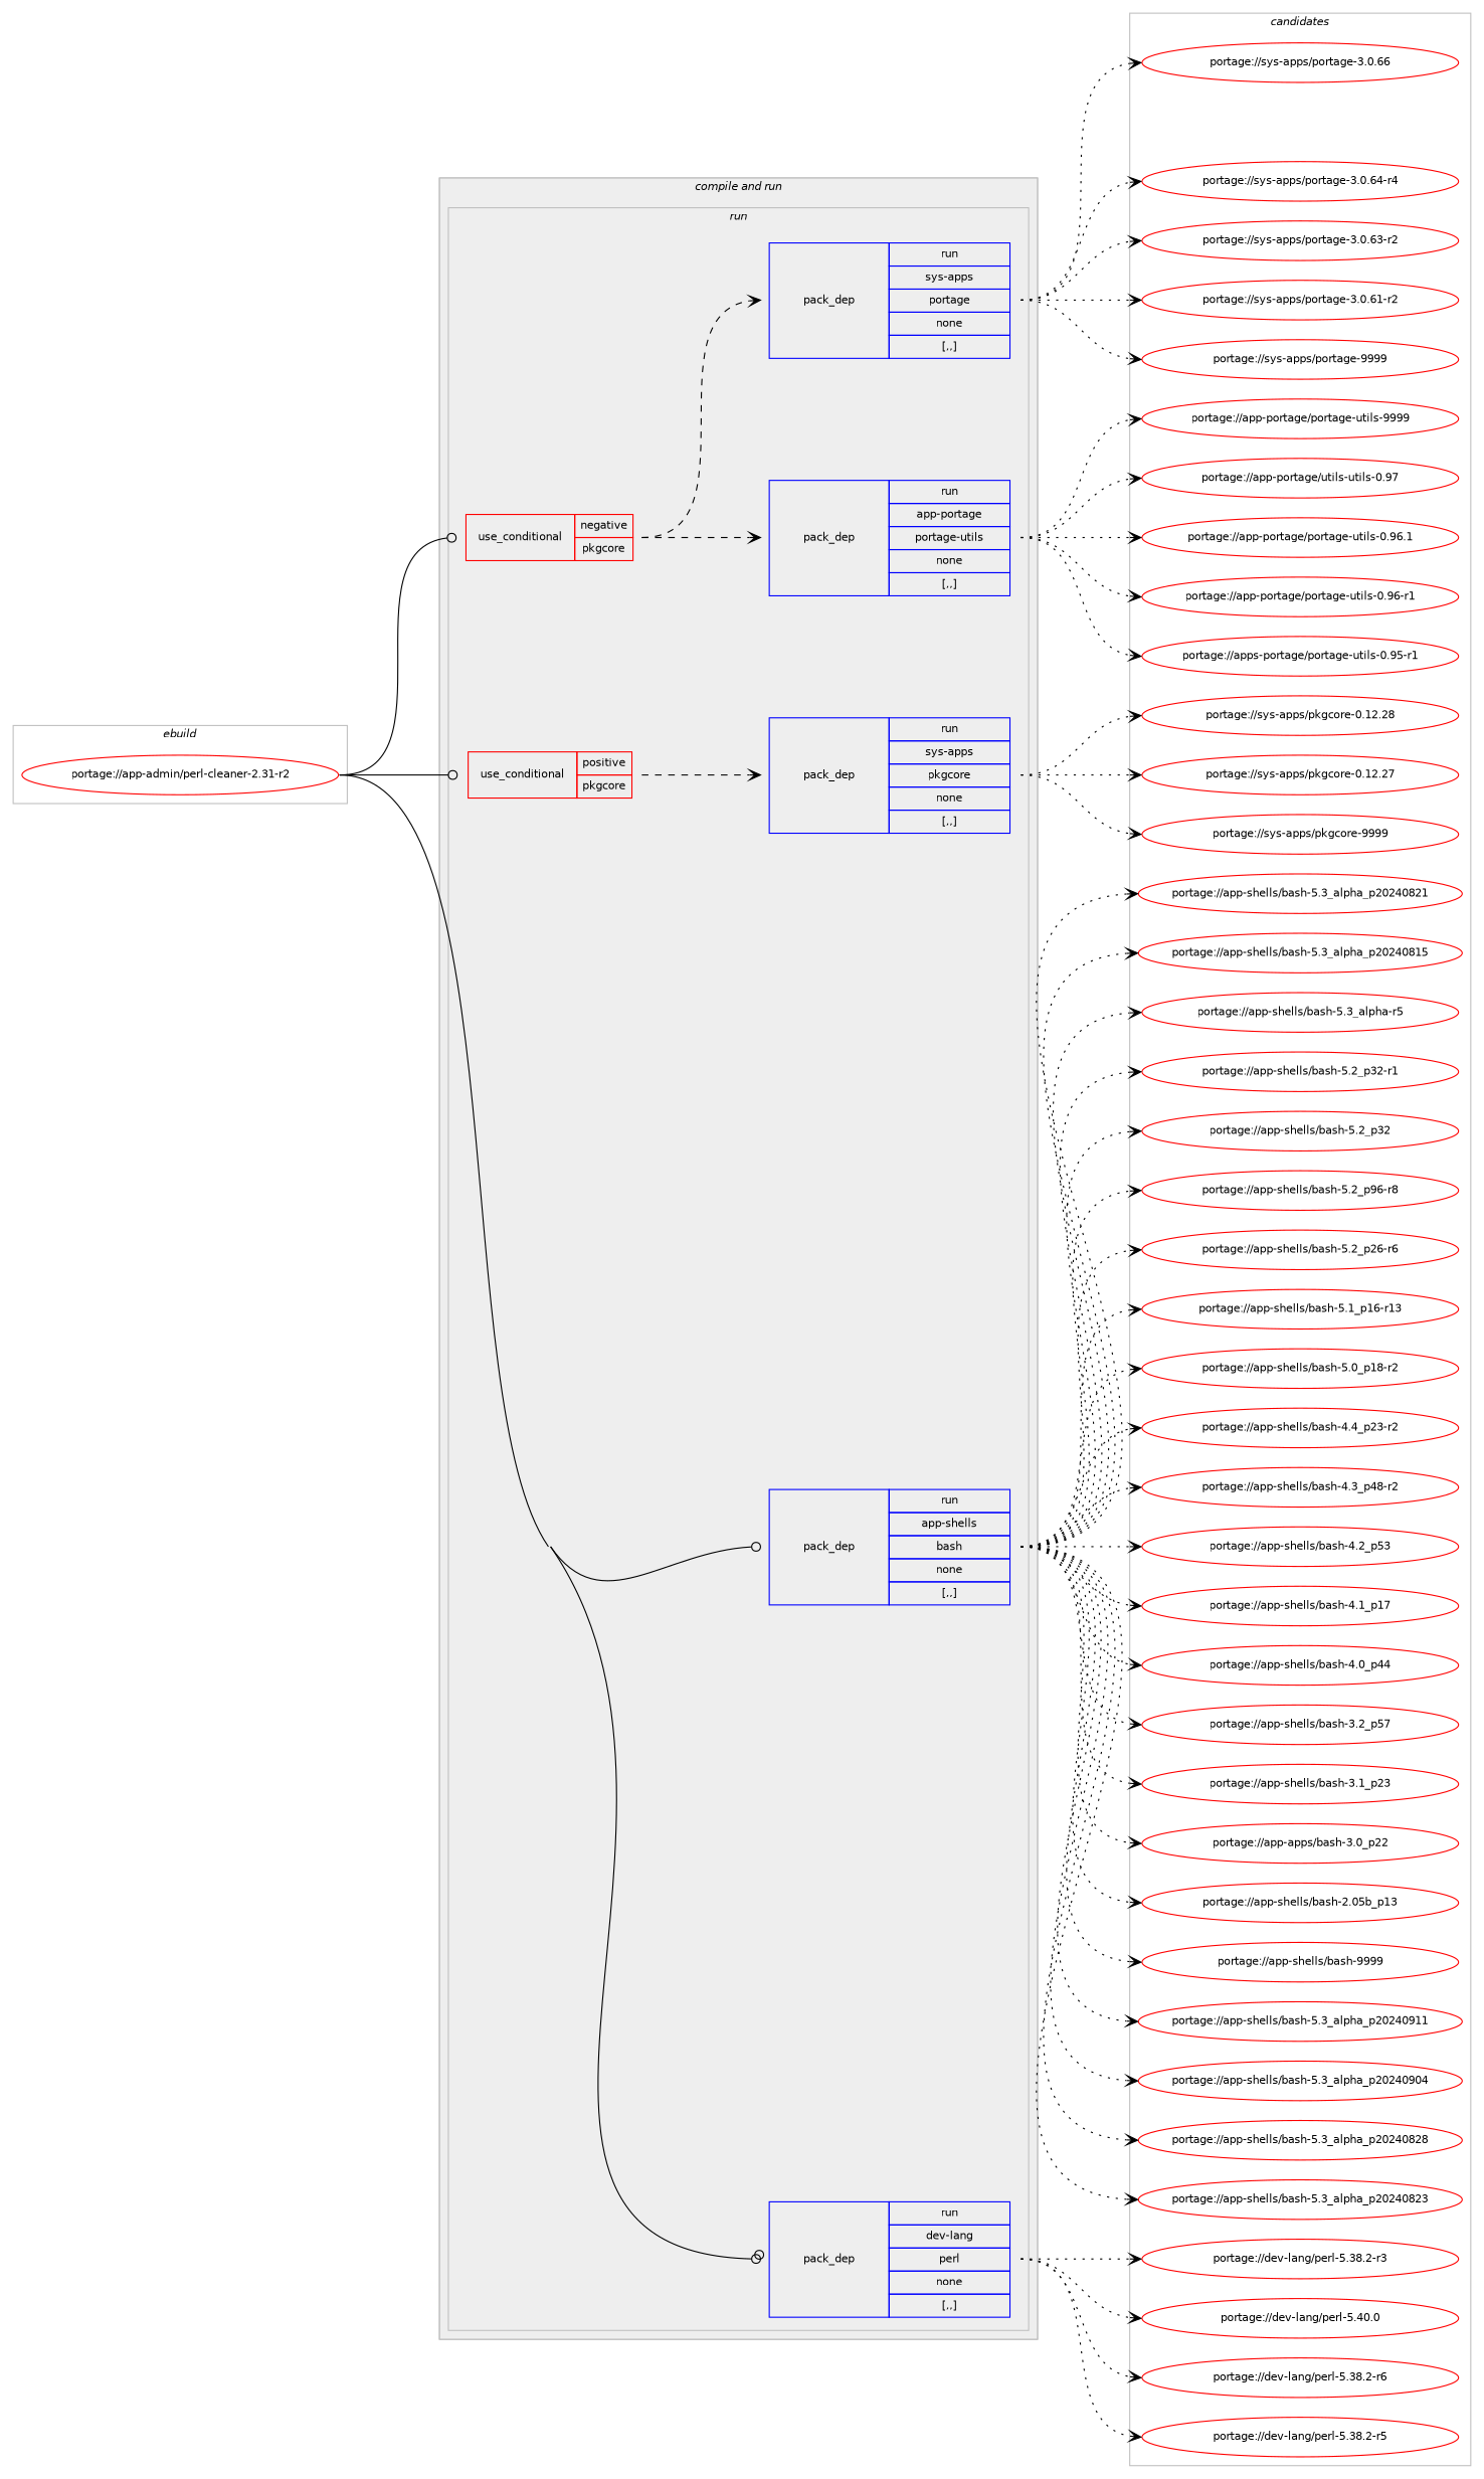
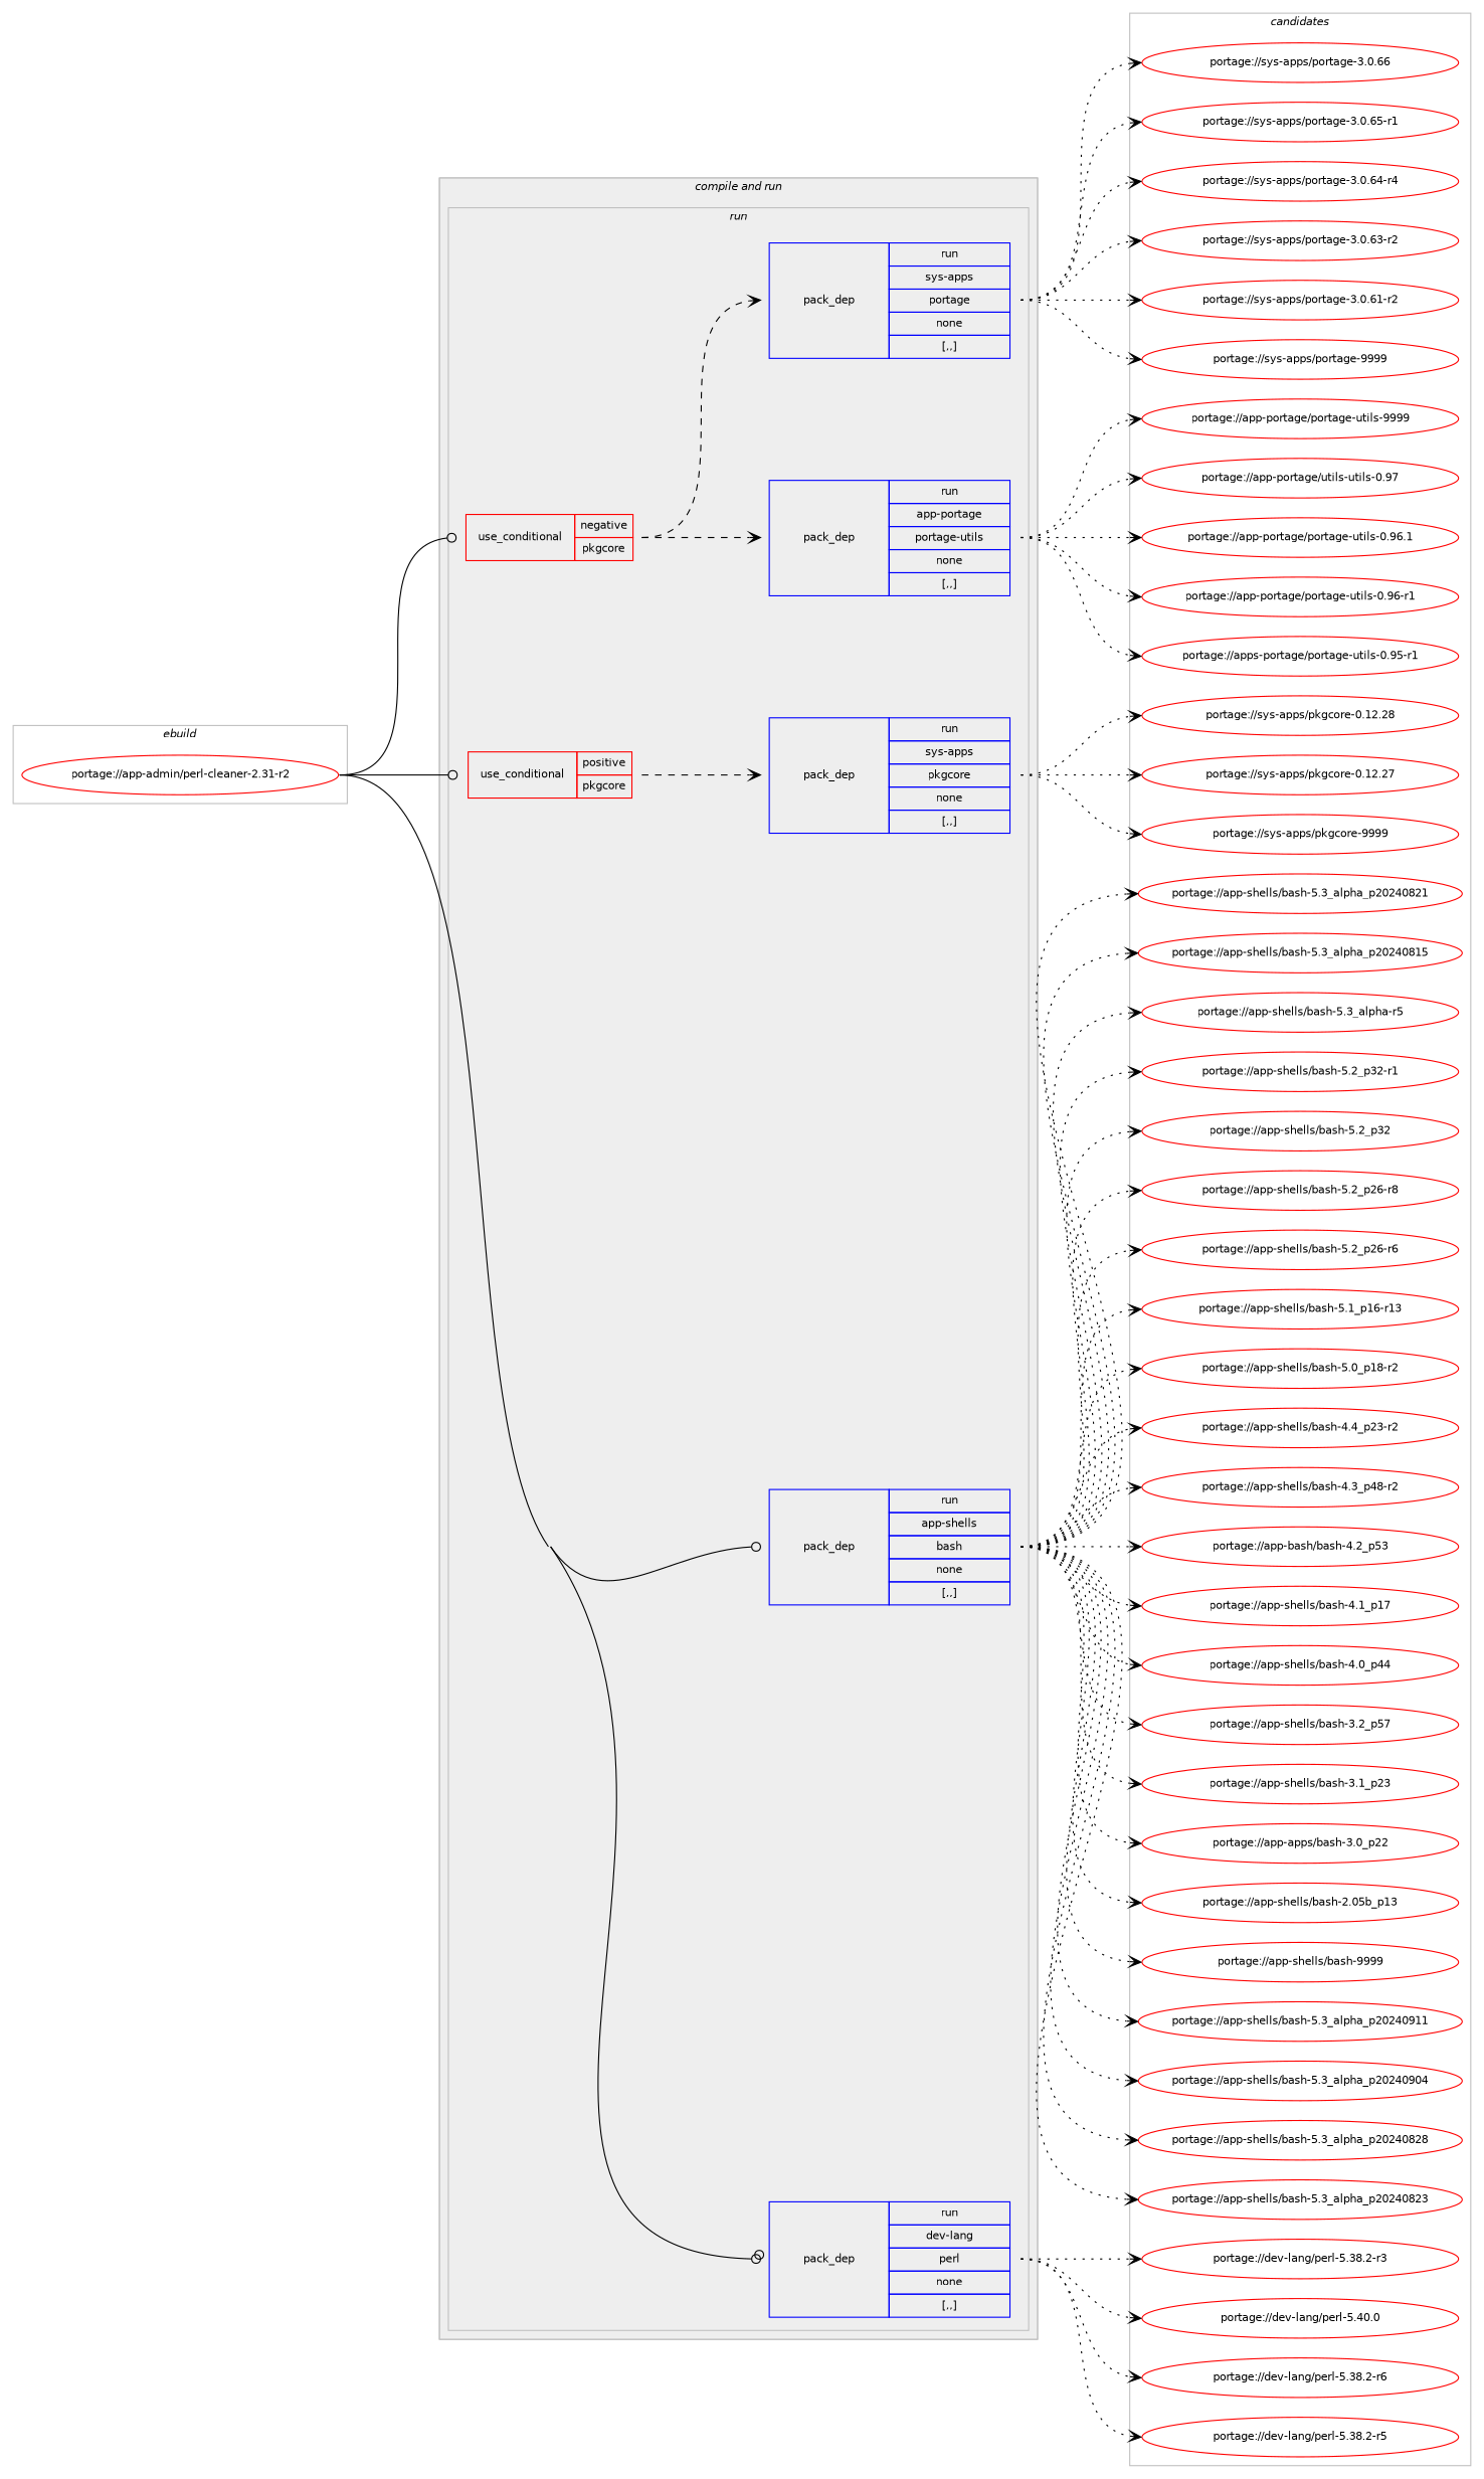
  digraph {
    compound=true
    concentrate=true
    fontname=Helvetica
    fontsize=10
    newrank=true
    rankdir=LR
    ranksep=1.5
    node [color=red fontname=Helvetica fontsize=10]
    edge [arrowhead=vee headport=w style=dotted tailport=e weight=100]
    n1 [label="portage://app-admin/perl-cleaner-2.31-r2" width=4]
    n2 [color=blue label=<<TABLE BORDER="0" CELLBORDER="1" CELLSPACING="0" CELLPADDING="4" WIDTH="220"><TR><TD ROWSPAN="6" CELLPADDING="30">pack_dep</TD></TR><TR><TD WIDTH="110">run</TD></TR><TR><TD>app-portage</TD></TR><TR><TD>portage-utils</TD></TR><TR><TD>none</TD></TR><TR><TD>[,,]</TD></TR></TABLE>> shape=none]
    n3 [color=blue label=<<TABLE BORDER="0" CELLBORDER="1" CELLSPACING="0" CELLPADDING="4" WIDTH="220"><TR><TD ROWSPAN="6" CELLPADDING="30">pack_dep</TD></TR><TR><TD WIDTH="110">run</TD></TR><TR><TD>sys-apps</TD></TR><TR><TD>portage</TD></TR><TR><TD>none</TD></TR><TR><TD>[,,]</TD></TR></TABLE>> shape=none]
    n4 [label=<<TABLE BORDER="0" CELLBORDER="1" CELLSPACING="0" CELLPADDING="4"><TR><TD ROWSPAN="3" CELLPADDING="10">use_conditional</TD></TR><TR><TD>negative</TD></TR><TR><TD>pkgcore</TD></TR></TABLE>> shape=none]
    n5 [color=blue label=<<TABLE BORDER="0" CELLBORDER="1" CELLSPACING="0" CELLPADDING="4" WIDTH="220"><TR><TD ROWSPAN="6" CELLPADDING="30">pack_dep</TD></TR><TR><TD WIDTH="110">run</TD></TR><TR><TD>sys-apps</TD></TR><TR><TD>pkgcore</TD></TR><TR><TD>none</TD></TR><TR><TD>[,,]</TD></TR></TABLE>> shape=none]
    n6 [label=<<TABLE BORDER="0" CELLBORDER="1" CELLSPACING="0" CELLPADDING="4"><TR><TD ROWSPAN="3" CELLPADDING="10">use_conditional</TD></TR><TR><TD>positive</TD></TR><TR><TD>pkgcore</TD></TR></TABLE>> shape=none]
    n7 [color=blue label=<<TABLE BORDER="0" CELLBORDER="1" CELLSPACING="0" CELLPADDING="4" WIDTH="220"><TR><TD ROWSPAN="6" CELLPADDING="30">pack_dep</TD></TR><TR><TD WIDTH="110">run</TD></TR><TR><TD>app-shells</TD></TR><TR><TD>bash</TD></TR><TR><TD>none</TD></TR><TR><TD>[,,]</TD></TR></TABLE>> shape=none]
    n8 [color=blue label=<<TABLE BORDER="0" CELLBORDER="1" CELLSPACING="0" CELLPADDING="4" WIDTH="220"><TR><TD ROWSPAN="6" CELLPADDING="30">pack_dep</TD></TR><TR><TD WIDTH="110">run</TD></TR><TR><TD>dev-lang</TD></TR><TR><TD>perl</TD></TR><TR><TD>none</TD></TR><TR><TD>[,,]</TD></TR></TABLE>> shape=none]
    n9 [label="portage://app-portage/portage-utils-9999" width=4]
    n10 [label="portage://app-portage/utils-utils-0.97" width=4]
    n11 [label="portage://app-portage/portage-utils-0.96.1" width=4]
    n12 [label="portage://app-portage/portage-utils-0.96-r1" width=4]
    n13 [label="portage://apps-portage/portage-utils-0.95-r1" width=4]
    n14 [label="portage://sys-apps/portage-9999" width=4]
    n15 [label="portage://sys-apps/portage-3.0.66" width=4]
+   n16 [label="portage://sys-apps/portage-3.0.65-r1" width=4]
    n17 [label="portage://sys-apps/portage-3.0.64-r4" width=4]
    n18 [label="portage://sys-apps/portage-3.0.63-r2" width=4]
    n19 [label="portage://sys-apps/portage-3.0.61-r2" width=4]
    n20 [label="portage://sys-apps/pkgcore-9999" width=4]
    n21 [label="portage://sys-apps/pkgcore-0.12.28" width=4]
    n22 [label="portage://sys-apps/pkgcore-0.12.27" width=4]
    n23 [label="portage://app-shells/bash-9999" width=4]
    n24 [label="portage://app-shells/bash-5.3_alpha_p20240911" width=4]
    n25 [label="portage://app-shells/bash-5.3_alpha_p20240904" width=4]
    n26 [label="portage://app-shells/bash-5.3_alpha_p20240828" width=4]
    n27 [label="portage://app-shells/bash-5.3_alpha_p20240823" width=4]
    n28 [label="portage://app-shells/bash-5.3_alpha_p20240821" width=4]
    n29 [label="portage://app-shells/bash-5.3_alpha_p20240815" width=4]
    n30 [label="portage://app-shells/bash-5.3_alpha-r5" width=4]
    n31 [label="portage://app-shells/bash-5.2_p32-r1" width=4]
    n32 [label="portage://app-shells/bash-5.2_p32" width=4]
-   n33 [label="portage://app-shells/bash-5.2_p96-r8" width=4]
+   n33 [label="portage://app-shells/bash-5.2_p26-r8" width=4]
    n34 [label="portage://app-shells/bash-5.2_p26-r6" width=4]
    n35 [label="portage://app-shells/bash-5.1_p16-r13" width=4]
    n36 [label="portage://app-shells/bash-5.0_p18-r2" width=4]
    n37 [label="portage://app-shells/bash-4.4_p23-r2" width=4]
    n38 [label="portage://app-shells/bash-4.3_p48-r2" width=4]
-   n39 [label="portage://app-shells/bash-4.2_p53" width=4]
+   n39 [label="portage://app-bash/bash-4.2_p53" width=4]
    n40 [label="portage://app-shells/bash-4.1_p17" width=4]
    n41 [label="portage://app-shells/bash-4.0_p44" width=4]
    n42 [label="portage://app-shells/bash-3.2_p57" width=4]
    n43 [label="portage://app-shells/bash-3.1_p23" width=4]
    n44 [label="portage://app-apps/bash-3.0_p22" width=4]
    n45 [label="portage://app-shells/bash-2.05b_p13" width=4]
    n46 [label="portage://dev-lang/perl-5.40.0" width=4]
    n47 [label="portage://dev-lang/perl-5.38.2-r6" width=4]
    n48 [label="portage://dev-lang/perl-5.38.2-r5" width=4]
    n49 [label="portage://dev-lang/perl-5.38.2-r3" width=4]
    subgraph cluster_1 {
      color=gray
      label=<<i>ebuild</i>>
      n1
    }
    subgraph cluster_2 {
      color=gray
      label=<<i>dependencies</i>>
      subgraph cluster_3 {
        color=gray
        fillcolor="#eeeeee"
        label=<<i>compile</i>>
        style=filled
      }
      subgraph cluster_4 {
        color=gray
        fillcolor="#eeeeee"
        label=<<i>compile and run</i>>
        style=filled
      }
      subgraph cluster_5 {
        color=gray
        fillcolor="#eeeeee"
        label=<<i>run</i>>
        style=filled
        subgraph sub_6 {
          color=gray
          fillcolor="#eeeeee"
          label=<<i>run</i>>
          style=filled
          n4
          subgraph sub_7 {
            color=gray
            fillcolor="#eeeeee"
            label=<<i>run</i>>
            style=filled
            n2
          }
          subgraph sub_8 {
            color=gray
            fillcolor="#eeeeee"
            label=<<i>run</i>>
            style=filled
            n3
          }
        }
        subgraph sub_9 {
          color=gray
          fillcolor="#eeeeee"
          label=<<i>run</i>>
          style=filled
          n6
          subgraph sub_10 {
            color=gray
            fillcolor="#eeeeee"
            label=<<i>run</i>>
            style=filled
            n5
          }
        }
        subgraph sub_11 {
          color=gray
          fillcolor="#eeeeee"
          label=<<i>run</i>>
          style=filled
          n7
        }
        subgraph sub_12 {
          color=gray
          fillcolor="#eeeeee"
          label=<<i>run</i>>
          style=filled
          n8
        }
      }
    }
    subgraph cluster_13 {
      color=gray
      label=<<i>candidates</i>>
      rank=same
      subgraph sub_14 {
        color=black
        label=<<i>candidates</i>>
        nodesep=1
        rank=same
        n9
        n10
        n11
        n12
        n13
      }
      subgraph sub_15 {
        color=black
        label=<<i>candidates</i>>
        nodesep=1
        rank=same
        n14
        n15
+       n16
        n17
        n18
        n19
      }
      subgraph sub_16 {
        color=black
        label=<<i>candidates</i>>
        nodesep=1
        rank=same
        n20
        n21
        n22
      }
      subgraph sub_17 {
        color=black
        label=<<i>candidates</i>>
        nodesep=1
        rank=same
        n23
        n24
        n25
        n26
        n27
        n28
        n29
        n30
        n31
        n32
        n33
        n34
        n35
        n36
        n37
        n38
        n39
        n40
        n41
        n42
        n43
        n44
        n45
      }
      subgraph sub_18 {
        color=black
        label=<<i>candidates</i>>
        nodesep=1
        rank=same
        n46
        n47
        n48
        n49
      }
    }
    n1 -> n4 [arrowhead=odot style=solid weight=20]
    n1 -> n6 [arrowhead=odot style=solid weight=20]
    n1 -> n7 [arrowhead=odot style=solid weight=20]
    n1 -> n8 [arrowhead=odot style=solid weight=20]
    n2 -> n9
    n2 -> n10
    n2 -> n11
    n2 -> n12
    n2 -> n13
    n3 -> n14
    n3 -> n15
+   n3 -> n16
    n3 -> n17
    n3 -> n18
    n3 -> n19
    n4 -> n2 [style=dashed weight=20]
    n4 -> n3 [style=dashed weight=20]
    n5 -> n20
    n5 -> n21
    n5 -> n22
    n6 -> n5 [style=dashed weight=20]
    n7 -> n23
    n7 -> n24
    n7 -> n25
    n7 -> n26
    n7 -> n27
    n7 -> n28
    n7 -> n29
    n7 -> n30
    n7 -> n31
    n7 -> n32
    n7 -> n33
    n7 -> n34
    n7 -> n35
    n7 -> n36
    n7 -> n37
    n7 -> n38
    n7 -> n39
    n7 -> n40
    n7 -> n41
    n7 -> n42
    n7 -> n43
    n7 -> n44
    n7 -> n45
    n8 -> n46
    n8 -> n47
    n8 -> n48
    n8 -> n49
  }
